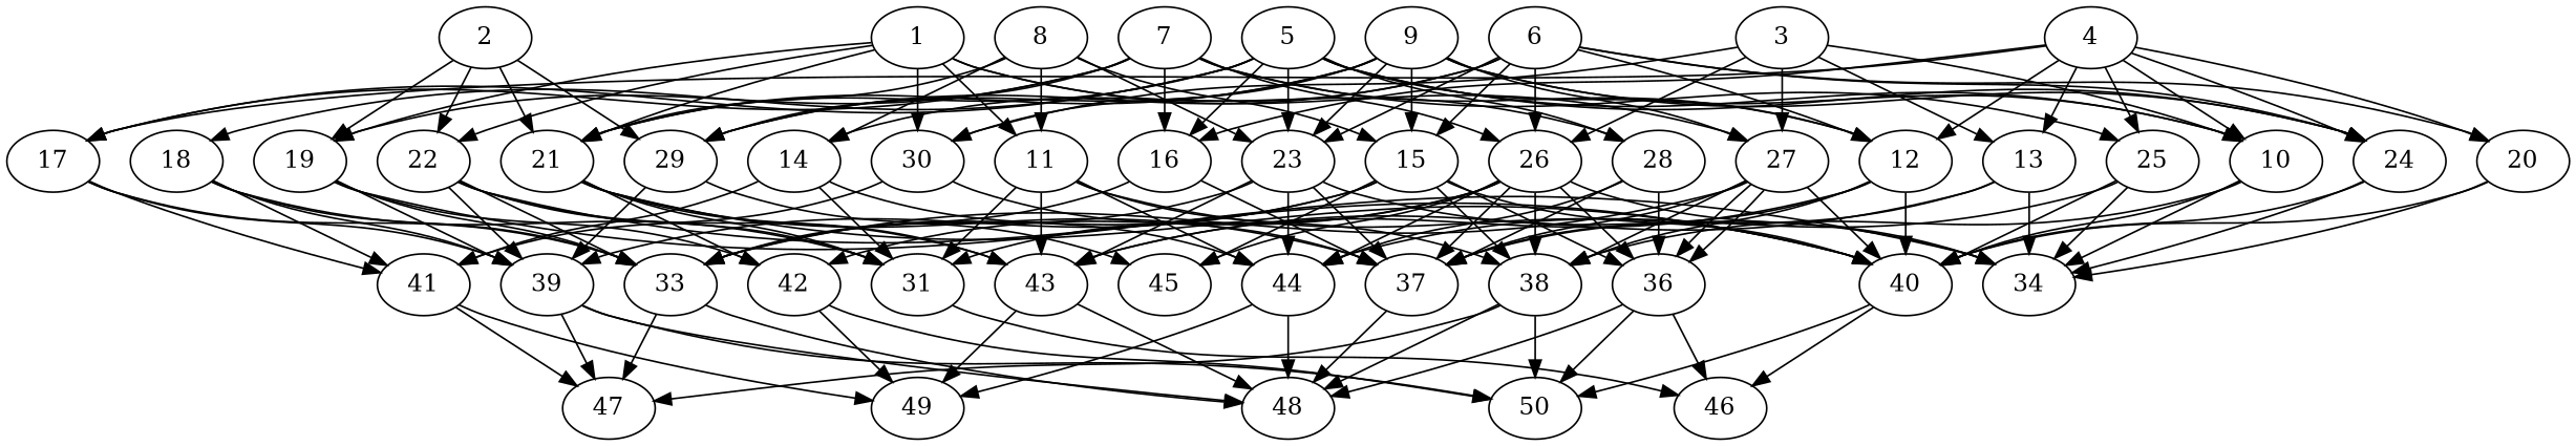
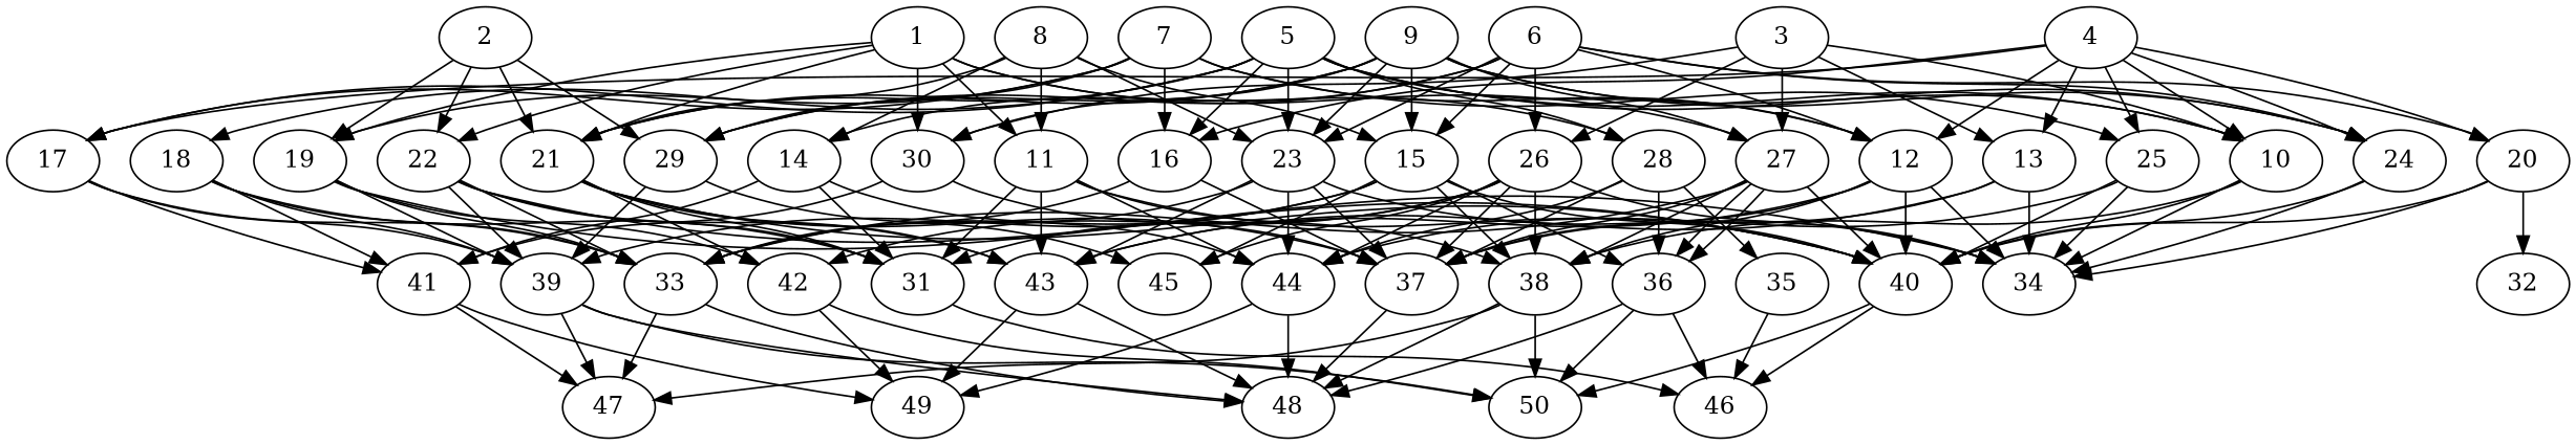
  digraph {
    node [alpha=0.04]
    1 [alpha=0.11 expect_size=16265216]
    11 [alpha=0.13 expect_size=8439808]
    19 [expect_size=43895808]
    21 [expect_size=42546176]
    22 [alpha=0.20 expect_size=26544128]
    27 [alpha=0.14 expect_size=12316672]
    28 [alpha=0.07 expect_size=10502144]
    30 [expect_size=7071744]
    38 [alpha=0.10 expect_size=48083968]
    40 [alpha=0.19 expect_size=39936000]
    31 [alpha=0.20 expect_size=34530304]
    43 [alpha=0.06 expect_size=19446784]
    44 [alpha=0.09 expect_size=9262080]
    34 [alpha=0.14 expect_size=34807808]
    33 [alpha=0.16 expect_size=43394048]
    39 [expect_size=17935360]
    42 [alpha=0.10 expect_size=47941632]
    37 [alpha=0.11 expect_size=14272512]
    36 [alpha=0.13 expect_size=7136256]
+   35 [expect_size=23515136]
    41 [alpha=0.10 expect_size=48871424]
    47 [alpha=0.01 expect_size=36182016]
    48 [alpha=0.12 expect_size=16107520]
    50 [alpha=0.08 expect_size=49079296]
    46 [alpha=0.13 expect_size=5255168]
    49 [alpha=0.20 expect_size=38978560]
    2 [alpha=0.07 expect_size=12937216]
    29 [alpha=0.09 expect_size=45045760]
    45 [alpha=0.07 expect_size=42049536]
    3 [alpha=0.11 expect_size=7557120]
    10 [alpha=0.15 expect_size=34401280]
    13 [alpha=0.11 expect_size=51116032]
    26 [alpha=0.03 expect_size=24419328]
    4 [alpha=0.02 expect_size=10441728]
    12 [alpha=0.07 expect_size=34731008]
    16 [alpha=0.15 expect_size=48174080]
    17 [alpha=0.19 expect_size=28077056]
    20 [alpha=0.12 expect_size=6637568]
    24 [alpha=0.15 expect_size=21466112]
    25 [alpha=0.13 expect_size=39819264]
+   32 [alpha=0.08 expect_size=44072960]
    5 [alpha=0.06 expect_size=50049024]
    18 [alpha=0.15 expect_size=52005888]
    23 [alpha=0.16 expect_size=42938368]
    6 [alpha=0.11 expect_size=33844224]
    14 [alpha=0.08 expect_size=29904896]
    15 [alpha=0.13 expect_size=34246656]
    7 [alpha=0.10 expect_size=8402944]
    8 [alpha=0.17 expect_size=8977408]
    9 [expect_size=26980352]
    1 -> 11
    1 -> 19
    1 -> 21
    1 -> 22
    1 -> 27
    1 -> 28
    1 -> 30
    11 -> 38
    11 -> 40
    11 -> 31
    11 -> 43
    11 -> 44
    19 -> 34
    19 -> 33
    19 -> 39
    19 -> 42
    21 -> 40
    21 -> 31
    21 -> 43
    21 -> 42
    21 -> 37
    22 -> 40
    22 -> 31
    22 -> 43
    22 -> 33
    22 -> 39
    27 -> 38
    27 -> 40
    27 -> 33
    27 -> 37
    27 -> 36
    27 -> 36
    28 -> 44
    28 -> 37
    28 -> 36
+   28 -> 35
    30 -> 37
    30 -> 41
    38 -> 47
    38 -> 48
    38 -> 50
    40 -> 50
    40 -> 46
    31 -> 46
    43 -> 48
    43 -> 49
    44 -> 48
    44 -> 49
    33 -> 47
    33 -> 48
    39 -> 47
    39 -> 48
    39 -> 50
    42 -> 50
    42 -> 49
    37 -> 48
    36 -> 48
    36 -> 50
    36 -> 46
+   35 -> 46
    41 -> 47
    41 -> 49
    2 -> 19
    2 -> 21
    2 -> 22
    2 -> 29
    29 -> 39
    29 -> 45
    3 -> 27
    3 -> 30
    3 -> 10
    3 -> 13
    3 -> 26
    10 -> 38
    10 -> 40
    10 -> 34
    13 -> 43
    13 -> 34
    13 -> 37
    26 -> 38
    26 -> 31
    26 -> 44
    26 -> 34
    26 -> 42
    26 -> 37
-   26 -> 36
    26 -> 45
    4 -> 10
    4 -> 13
    4 -> 12
    4 -> 16
    4 -> 17
    4 -> 20
    4 -> 24
    4 -> 25
    12 -> 38
    12 -> 40
    12 -> 43
+   12 -> 34
    12 -> 37
    16 -> 33
    16 -> 37
    17 -> 33
    17 -> 39
    17 -> 41
    20 -> 40
    20 -> 34
+   20 -> 32
    24 -> 40
    24 -> 34
    25 -> 40
    25 -> 44
    25 -> 34
    5 -> 21
    5 -> 28
    5 -> 10
    5 -> 12
    5 -> 16
    5 -> 17
    5 -> 24
    5 -> 18
    5 -> 23
    18 -> 31
    18 -> 33
    18 -> 39
    18 -> 41
    23 -> 43
    23 -> 44
    23 -> 34
    23 -> 33
    23 -> 37
    6 -> 29
    6 -> 26
    6 -> 12
    6 -> 20
    6 -> 24
    6 -> 23
    6 -> 14
    6 -> 15
    14 -> 31
    14 -> 44
    14 -> 41
    15 -> 38
    15 -> 40
    15 -> 33
    15 -> 39
    15 -> 36
    15 -> 45
    7 -> 19
    7 -> 29
-   7 -> 26
    7 -> 12
    7 -> 16
    7 -> 17
    7 -> 25
    8 -> 11
    8 -> 21
    8 -> 23
    8 -> 14
    8 -> 15
    9 -> 21
    9 -> 27
    9 -> 30
    9 -> 29
    9 -> 10
    9 -> 24
    9 -> 23
    9 -> 15
  }
